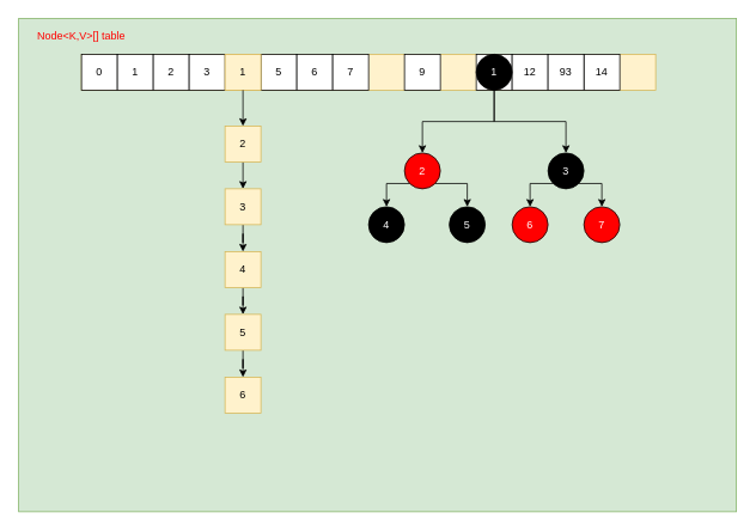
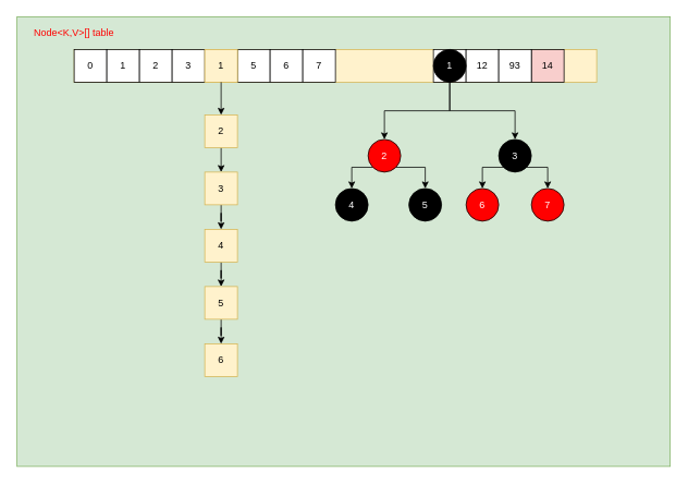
  <mxCell id="0" />
  <mxCell id="1" parent="0" />
  <mxCell id="2" value="" style="rounded=0;whiteSpace=wrap;html=1;fillColor=#d5e8d4;strokeColor=#82b366;" vertex="1" parent="1"><mxGeometry x="20" y="20" width="800" height="550" as="geometry" /></mxCell>
  <mxCell id="3" value="" style="group;fillColor=#fff2cc;strokeColor=#d6b656;" vertex="1" connectable="0" parent="1"><mxGeometry x="90" y="60" width="640" height="40" as="geometry" /></mxCell>
  <mxCell id="4" value="0" style="whiteSpace=wrap;html=1;aspect=fixed;" vertex="1" parent="3"><mxGeometry width="40" height="40" as="geometry" /></mxCell>
  <mxCell id="5" value="1" style="whiteSpace=wrap;html=1;aspect=fixed;" vertex="1" parent="3"><mxGeometry x="40" width="40" height="40" as="geometry" /></mxCell>
  <mxCell id="6" value="2" style="whiteSpace=wrap;html=1;aspect=fixed;" vertex="1" parent="3"><mxGeometry x="80" width="40" height="40" as="geometry" /></mxCell>
  <mxCell id="7" value="5" style="whiteSpace=wrap;html=1;aspect=fixed;" vertex="1" parent="3"><mxGeometry x="200" width="40" height="40" as="geometry" /></mxCell>
  <mxCell id="8" value="11" style="whiteSpace=wrap;html=1;aspect=fixed;" vertex="1" parent="3"><mxGeometry x="440" width="40" height="40" as="geometry" /></mxCell>
- <mxCell id="9" value="14" style="whiteSpace=wrap;html=1;aspect=fixed;" vertex="1" parent="3"><mxGeometry x="560" width="40" height="40" as="geometry" /></mxCell>
+ <mxCell id="9" value="14" style="whiteSpace=wrap;html=1;aspect=fixed;fillColor=#f8cecc;" vertex="1" parent="3"><mxGeometry x="560" width="40" height="40" as="geometry" /></mxCell>
  <mxCell id="10" value="3" style="whiteSpace=wrap;html=1;aspect=fixed;" vertex="1" parent="3"><mxGeometry x="120" width="40" height="40" as="geometry" /></mxCell>
  <mxCell id="11" value="1" style="whiteSpace=wrap;html=1;aspect=fixed;fillColor=#fff2cc;strokeColor=#d6b656;" vertex="1" parent="3"><mxGeometry x="160" width="40" height="40" as="geometry" /></mxCell>
  <mxCell id="12" value="6" style="whiteSpace=wrap;html=1;aspect=fixed;" vertex="1" parent="3"><mxGeometry x="240" width="40" height="40" as="geometry" /></mxCell>
  <mxCell id="13" value="7" style="whiteSpace=wrap;html=1;aspect=fixed;" vertex="1" parent="3"><mxGeometry x="280" width="40" height="40" as="geometry" /></mxCell>
- <mxCell id="14" value="9" style="whiteSpace=wrap;html=1;aspect=fixed;" vertex="1" parent="3"><mxGeometry x="360" width="40" height="40" as="geometry" /></mxCell>
  <mxCell id="15" value="12" style="whiteSpace=wrap;html=1;aspect=fixed;" vertex="1" parent="3"><mxGeometry x="480" width="40" height="40" as="geometry" /></mxCell>
  <mxCell id="16" value="93" style="whiteSpace=wrap;html=1;aspect=fixed;" vertex="1" parent="3"><mxGeometry x="520" width="40" height="40" as="geometry" /></mxCell>
  <mxCell id="17" value="1" style="ellipse;whiteSpace=wrap;html=1;aspect=fixed;fontColor=#FFFFFF;fillColor=#000000;" vertex="1" parent="3"><mxGeometry x="440" width="40" height="40" as="geometry" /></mxCell>
  <mxCell id="18" value="Node&amp;lt;K,V&amp;gt;[] table" style="text;html=1;strokeColor=none;fillColor=none;align=center;verticalAlign=middle;whiteSpace=wrap;rounded=0;fontColor=#FF0000;" vertex="1" parent="1"><mxGeometry x="30" y="30" width="120" height="20" as="geometry" /></mxCell>
  <mxCell id="19" style="edgeStyle=orthogonalEdgeStyle;rounded=0;orthogonalLoop=1;jettySize=auto;html=1;exitX=0.5;exitY=1;exitDx=0;exitDy=0;entryX=0.5;entryY=0;entryDx=0;entryDy=0;fontColor=#FF0000;" edge="1" parent="1" source="20" target="22"><mxGeometry relative="1" as="geometry" /></mxCell>
  <mxCell id="20" value="2" style="whiteSpace=wrap;html=1;aspect=fixed;fillColor=#fff2cc;strokeColor=#d6b656;" vertex="1" parent="1"><mxGeometry x="250" y="140" width="40" height="40" as="geometry" /></mxCell>
  <mxCell id="21" value="" style="edgeStyle=orthogonalEdgeStyle;rounded=0;orthogonalLoop=1;jettySize=auto;html=1;fontColor=#000000;" edge="1" parent="1" source="22" target="24"><mxGeometry relative="1" as="geometry" /></mxCell>
  <mxCell id="22" value="3" style="whiteSpace=wrap;html=1;aspect=fixed;fillColor=#fff2cc;strokeColor=#d6b656;" vertex="1" parent="1"><mxGeometry x="250" y="210" width="40" height="40" as="geometry" /></mxCell>
  <mxCell id="23" value="" style="edgeStyle=orthogonalEdgeStyle;rounded=0;orthogonalLoop=1;jettySize=auto;html=1;fontColor=#000000;" edge="1" parent="1" source="24" target="26"><mxGeometry relative="1" as="geometry" /></mxCell>
  <mxCell id="24" value="4" style="whiteSpace=wrap;html=1;aspect=fixed;fillColor=#fff2cc;strokeColor=#d6b656;" vertex="1" parent="1"><mxGeometry x="250" y="280" width="40" height="40" as="geometry" /></mxCell>
  <mxCell id="25" value="" style="edgeStyle=orthogonalEdgeStyle;rounded=0;orthogonalLoop=1;jettySize=auto;html=1;fontColor=#000000;" edge="1" parent="1" source="26" target="27"><mxGeometry relative="1" as="geometry" /></mxCell>
  <mxCell id="26" value="5" style="whiteSpace=wrap;html=1;aspect=fixed;fillColor=#fff2cc;strokeColor=#d6b656;" vertex="1" parent="1"><mxGeometry x="250" y="350" width="40" height="40" as="geometry" /></mxCell>
  <mxCell id="27" value="6" style="whiteSpace=wrap;html=1;aspect=fixed;fillColor=#fff2cc;strokeColor=#d6b656;" vertex="1" parent="1"><mxGeometry x="250" y="420" width="40" height="40" as="geometry" /></mxCell>
  <mxCell id="28" style="edgeStyle=orthogonalEdgeStyle;rounded=0;orthogonalLoop=1;jettySize=auto;html=1;exitX=0.5;exitY=1;exitDx=0;exitDy=0;entryX=0.5;entryY=0;entryDx=0;entryDy=0;fontColor=#000000;" edge="1" parent="1" source="17" target="32"><mxGeometry relative="1" as="geometry"><mxPoint x="535.858" y="164.142" as="sourcePoint" /></mxGeometry></mxCell>
  <mxCell id="29" style="edgeStyle=orthogonalEdgeStyle;rounded=0;orthogonalLoop=1;jettySize=auto;html=1;exitX=0.5;exitY=1;exitDx=0;exitDy=0;entryX=0.5;entryY=0;entryDx=0;entryDy=0;fontColor=#000000;" edge="1" parent="1" source="17" target="35"><mxGeometry relative="1" as="geometry"><mxPoint x="564.142" y="164.142" as="sourcePoint" /></mxGeometry></mxCell>
  <mxCell id="30" style="edgeStyle=orthogonalEdgeStyle;rounded=0;orthogonalLoop=1;jettySize=auto;html=1;exitX=0;exitY=1;exitDx=0;exitDy=0;entryX=0.5;entryY=0;entryDx=0;entryDy=0;fontColor=#000000;" edge="1" parent="1" source="32" target="36"><mxGeometry relative="1" as="geometry" /></mxCell>
  <mxCell id="31" style="edgeStyle=orthogonalEdgeStyle;rounded=0;orthogonalLoop=1;jettySize=auto;html=1;exitX=1;exitY=1;exitDx=0;exitDy=0;entryX=0.5;entryY=0;entryDx=0;entryDy=0;fontColor=#000000;" edge="1" parent="1" source="32" target="37"><mxGeometry relative="1" as="geometry" /></mxCell>
  <mxCell id="32" value="2" style="ellipse;whiteSpace=wrap;html=1;aspect=fixed;fontColor=#FFFFFF;fillColor=#FF0000;" vertex="1" parent="1"><mxGeometry x="450" y="170" width="40" height="40" as="geometry" /></mxCell>
  <mxCell id="33" style="edgeStyle=orthogonalEdgeStyle;rounded=0;orthogonalLoop=1;jettySize=auto;html=1;exitX=0;exitY=1;exitDx=0;exitDy=0;entryX=0.5;entryY=0;entryDx=0;entryDy=0;fontColor=#000000;" edge="1" parent="1" source="35" target="38"><mxGeometry relative="1" as="geometry" /></mxCell>
  <mxCell id="34" style="edgeStyle=orthogonalEdgeStyle;rounded=0;orthogonalLoop=1;jettySize=auto;html=1;exitX=1;exitY=1;exitDx=0;exitDy=0;entryX=0.5;entryY=0;entryDx=0;entryDy=0;fontColor=#000000;" edge="1" parent="1" source="35" target="39"><mxGeometry relative="1" as="geometry" /></mxCell>
  <mxCell id="35" value="3" style="ellipse;whiteSpace=wrap;html=1;aspect=fixed;fontColor=#FFFFFF;fillColor=#000000;" vertex="1" parent="1"><mxGeometry x="610" y="170" width="40" height="40" as="geometry" /></mxCell>
  <mxCell id="36" value="4" style="ellipse;whiteSpace=wrap;html=1;aspect=fixed;fontColor=#FFFFFF;fillColor=#000000;" vertex="1" parent="1"><mxGeometry x="410" y="230" width="40" height="40" as="geometry" /></mxCell>
  <mxCell id="37" value="5" style="ellipse;whiteSpace=wrap;html=1;aspect=fixed;fontColor=#FFFFFF;fillColor=#000000;" vertex="1" parent="1"><mxGeometry x="500" y="230" width="40" height="40" as="geometry" /></mxCell>
  <mxCell id="38" value="6" style="ellipse;whiteSpace=wrap;html=1;aspect=fixed;fontColor=#FFFFFF;fillColor=#FF0000;" vertex="1" parent="1"><mxGeometry x="570" y="230" width="40" height="40" as="geometry" /></mxCell>
  <mxCell id="39" value="7" style="ellipse;whiteSpace=wrap;html=1;aspect=fixed;fontColor=#FFFFFF;fillColor=#FF0000;" vertex="1" parent="1"><mxGeometry x="650" y="230" width="40" height="40" as="geometry" /></mxCell>
  <mxCell id="40" style="edgeStyle=orthogonalEdgeStyle;rounded=0;orthogonalLoop=1;jettySize=auto;html=1;exitX=0.5;exitY=1;exitDx=0;exitDy=0;entryX=0.5;entryY=0;entryDx=0;entryDy=0;fontColor=#FFFFFF;" edge="1" parent="1" source="11" target="20"><mxGeometry relative="1" as="geometry" /></mxCell>
